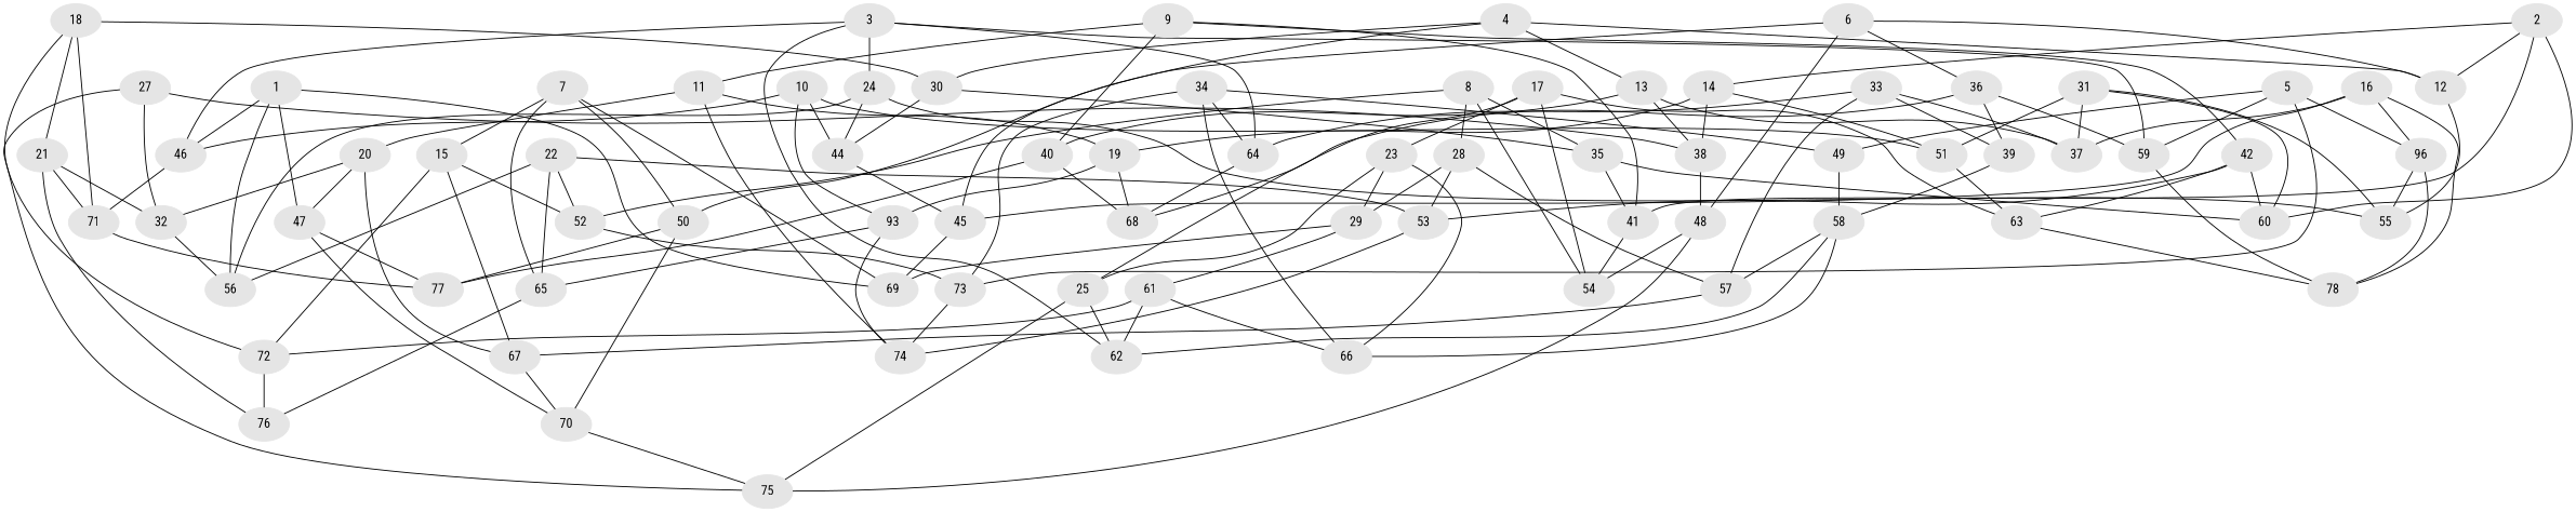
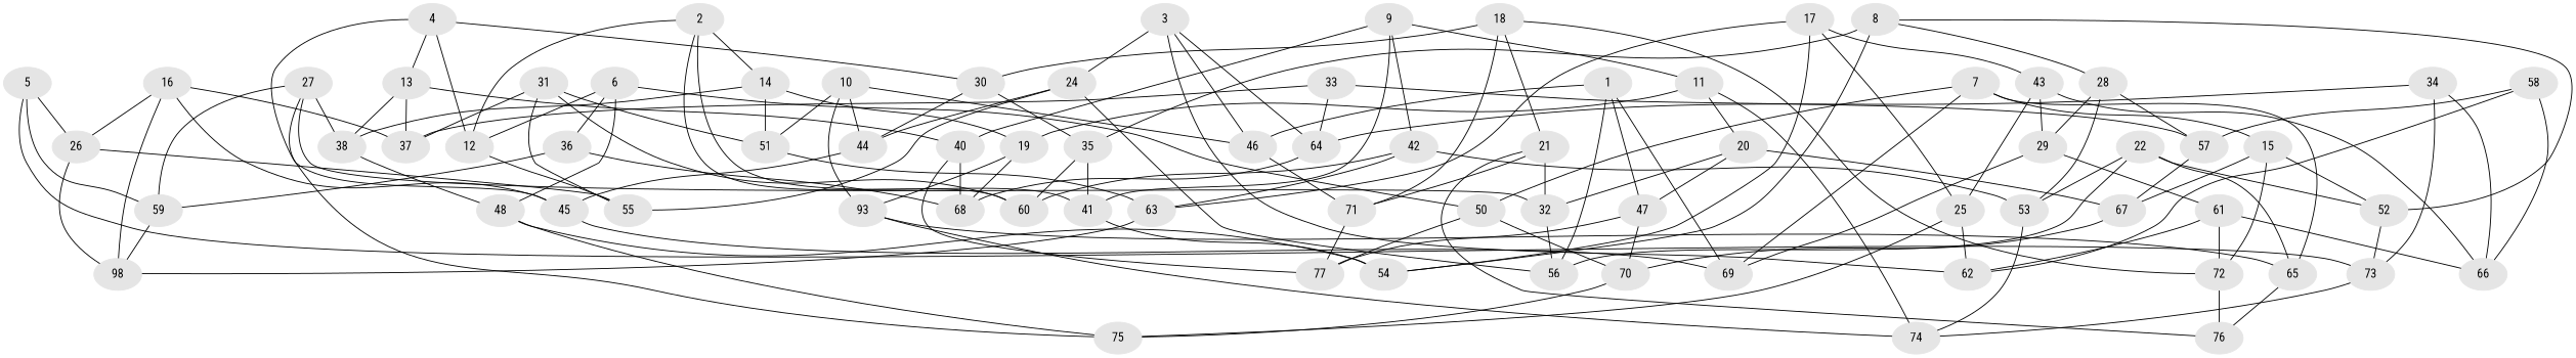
  graph {
    fontname="Roboto Condensed"
    node [color=gray90 fontname="Roboto Condensed" style=filled]
    edge [fontname="Roboto Condensed"]
    1
    46
    47
    56
    69
    71
    77
    70
    2
    12
    14
    41
    60
    55
    51
    19
    38
    54
    3
    24
    62
    64
    44
    68
    4
    13
    30
    45
    40
    37
    35
    5
-   26 [label=96]
-   49
+   26
    59
    73
-   78
+   78 [label=98]
    58
    74
    6
    36
    48
    50
-   39
    75
    7
    15
    65
    52
    67
    72
    76
    8
    28
    53
    29
    57
    9
    11
    42
    20
    63
    10
    n64 [label=93]
    32
    16
    17
-   23
+   23 [label=43]
    25
    66
    18
    21
    22
    61
    27
    31
    33
    34
    1 -- 46
    1 -- 47
    1 -- 56
    1 -- 69
    46 -- 71
    47 -- 77
    47 -- 70
    71 -- 77
    70 -- 75
    2 -- 12
    2 -- 14
    2 -- 41
    2 -- 60
    12 -- 55
    14 -- 51
    14 -- 19
    14 -- 38
    41 -- 54
    51 -- 63
    19 -- 68
    19 -- n64
    38 -- 48
    3 -- 46
    3 -- 24
    3 -- 62
    3 -- 64
    24 -- 56
    24 -- 55
    24 -- 44
    64 -- 68
    44 -- 45
    4 -- 12
    4 -- 13
    4 -- 30
    4 -- 45
    13 -- 38
    13 -- 40
    13 -- 37
    30 -- 44
    30 -- 35
    45 -- 69
    40 -- 77
    40 -- 68
    35 -- 41
    35 -- 60
    5 -- 26
-   5 -- 49
    5 -- 59
    5 -- 73
    26 -- 55
    26 -- 78
-   49 -- 58
    59 -- 78
    73 -- 74
    58 -- 62
    58 -- 57
    58 -- 66
    6 -- 12
    6 -- 36
    6 -- 48
    6 -- 50
    36 -- 68
    36 -- 59
-   36 -- 39
    48 -- 54
    48 -- 75
    50 -- 77
    50 -- 70
-   39 -- 58
    7 -- 69
    7 -- 50
    7 -- 15
    7 -- 65
    15 -- 52
    15 -- 67
    15 -- 72
    65 -- 76
    52 -- 73
    67 -- 70
    72 -- 76
    8 -- 54
    8 -- 35
    8 -- 52
    8 -- 28
    28 -- 53
    28 -- 29
    28 -- 57
    53 -- 74
    29 -- 69
    29 -- 61
    57 -- 67
    9 -- 41
    9 -- 40
    9 -- 11
    9 -- 42
    11 -- 19
    11 -- 74
    11 -- 20
    42 -- 60
    42 -- 53
    42 -- 63
    20 -- 47
    20 -- 67
    20 -- 32
    63 -- 78
    10 -- 46
    10 -- 51
    10 -- 44
    10 -- n64
    n64 -- 74
    n64 -- 65
    32 -- 56
    16 -- 45
    16 -- 37
    16 -- 26
    16 -- 78
    17 -- 54
    17 -- 63
    17 -- 23
    17 -- 25
    23 -- 29
    23 -- 25
    23 -- 66
    25 -- 62
    25 -- 75
    18 -- 71
    18 -- 30
    18 -- 72
    18 -- 21
    21 -- 71
    21 -- 76
    21 -- 32
    22 -- 56
    22 -- 65
    22 -- 52
    22 -- 53
    61 -- 62
    61 -- 72
    61 -- 66
    27 -- 38
-   3 -- 59
+   27 -- 59
    27 -- 75
    27 -- 32
    31 -- 60
    31 -- 55
    31 -- 51
    31 -- 37
    33 -- 64
    33 -- 37
-   33 -- 39
    33 -- 57
    34 -- 64
-   34 -- 49
    34 -- 73
    34 -- 66
  }
